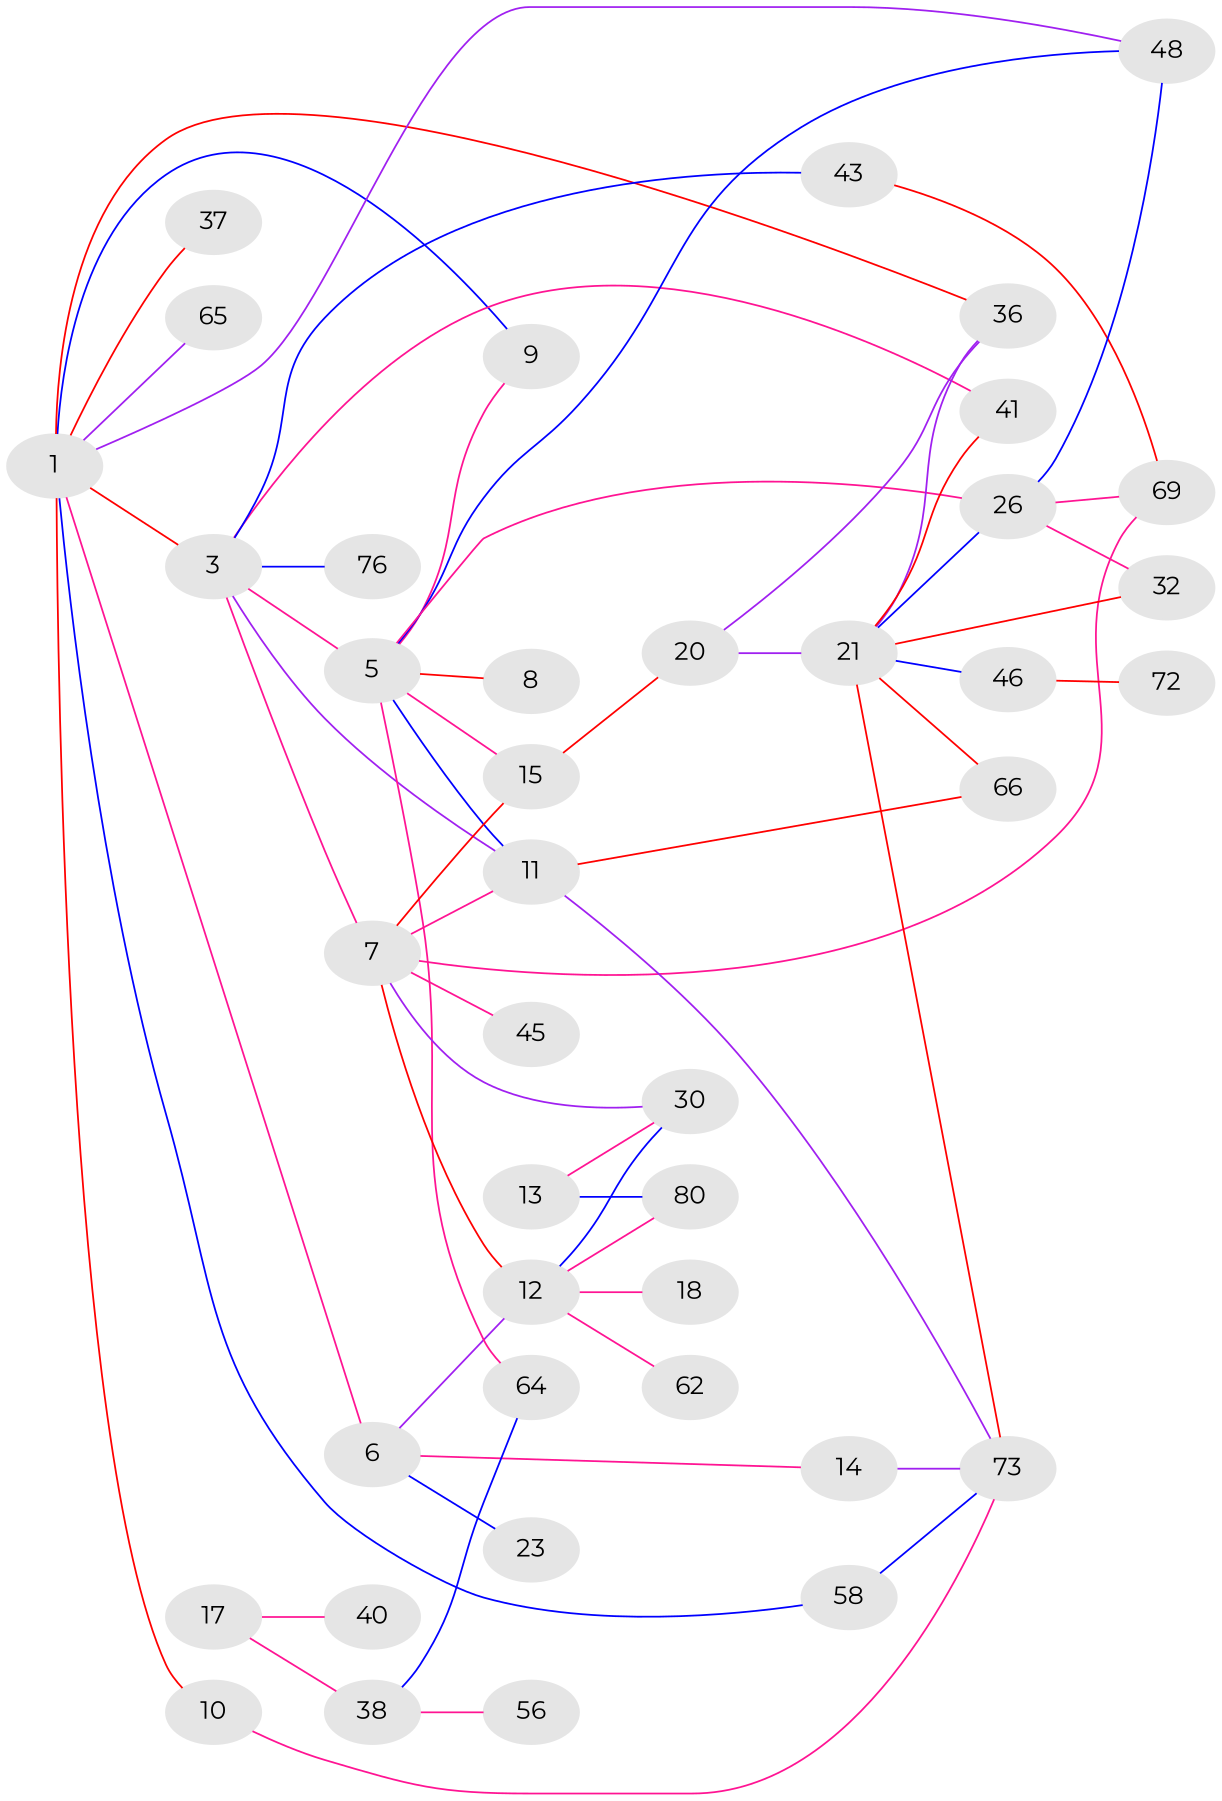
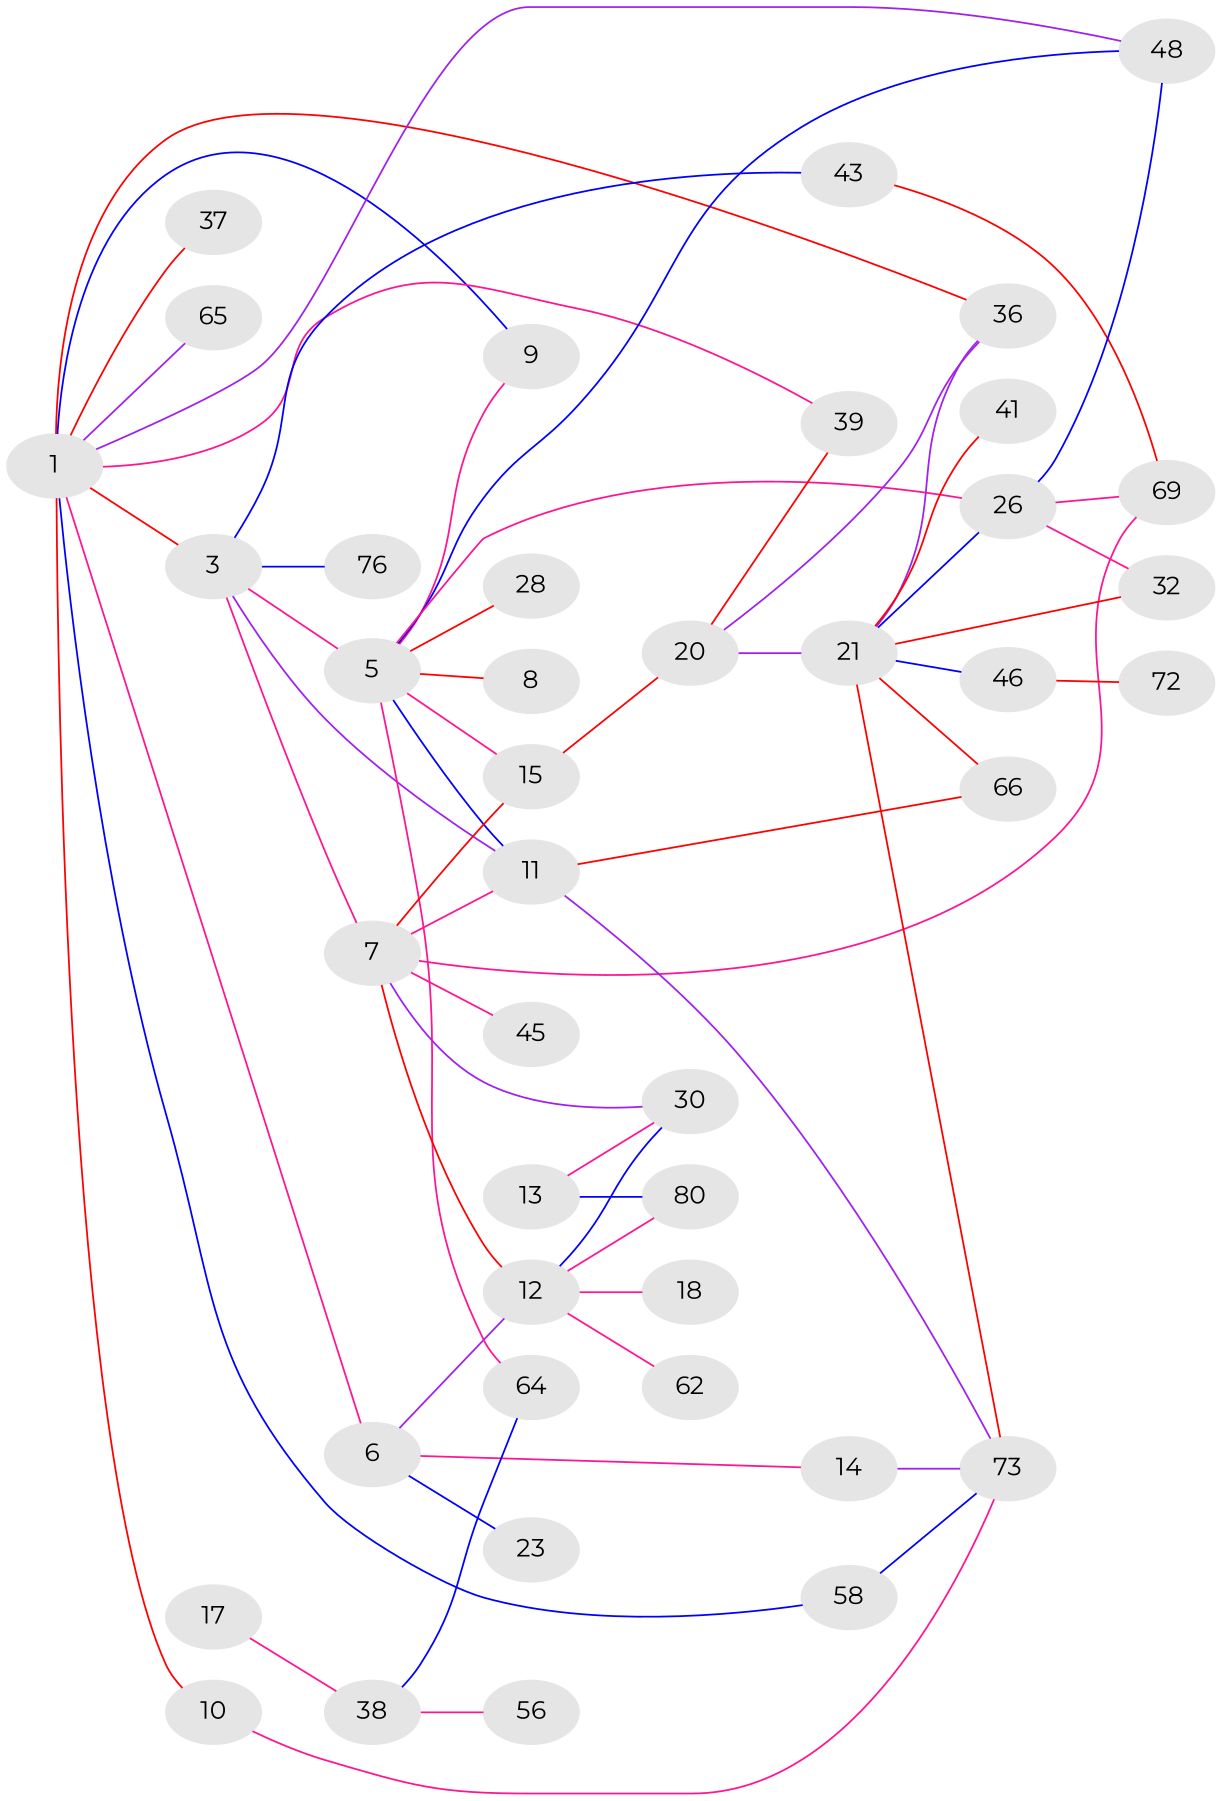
  graph {
    fontname=Montserrat
    rankdir=LR
    node [color=gray90 fontname=Montserrat style=filled]
    edge [color=deeppink fontname=Montserrat]
    1 [super="+2+33"]
    3 [super="+35"]
    6
    9 [super="+74"]
    10 [super="+63"]
    36 [super="+67"]
    37
+   39
    n9 [label=48 super="+86"]
    58
    65
    5 [super="+22+16+29"]
    7 [super="+27"]
    11 [super="+25"]
    41
    43
    76
    12 [super="+44"]
    14 [super="+61"]
    23 [super="+24+52"]
    73 [super="+75+77"]
    13 [super="+54"]
    30 [super="+60"]
    80
    8
    15 [super="+79+59"]
    26 [super="+82"]
+   28
    64
    45
    69
    66
    20 [super="+50+57+53"]
    17
    38
-   40
    32 [super="+62"]
    18
    n39 [label=62]
    21 [super="+71+31"]
    46
    56
    72
    1 -- 3 [color=red]
    1 -- 6
    1 -- 9 [color=blue]
    1 -- 10 [color=red weight=3]
    1 -- 36 [color=red]
    1 -- 37 [color=red]
+   1 -- 39
    1 -- n9 [color=purple weight=2]
    1 -- 58 [color=blue]
    1 -- 65 [color=purple]
    3 -- 5
    3 -- 7
    3 -- 11 [color=purple]
-   3 -- 41
    3 -- 43 [color=blue]
    3 -- 76 [color=blue]
    6 -- 12 [color=purple]
    6 -- 14
    6 -- 23 [color=blue weight=2]
    10 -- 73
    58 -- 73 [color=blue]
    5 -- 9
    5 -- n9 [color=blue]
    5 -- 11 [color=blue]
    5 -- 8 [color=red weight=2]
    5 -- 15
    5 -- 26
+   5 -- 28 [color=red]
    5 -- 64
    7 -- 11
    7 -- 12 [color=red]
    7 -- 30 [color=purple]
    7 -- 15 [color=red]
    7 -- 45
    7 -- 69
    11 -- 73 [color=purple]
    11 -- 66 [color=red]
    43 -- 69 [color=red]
    12 -- 30 [color=blue]
    12 -- 80
    12 -- 18
    12 -- n39
    14 -- 73 [color=purple]
    13 -- 30
    13 -- 80 [color=blue]
    15 -- 20 [color=red weight=2]
    26 -- n9 [color=blue]
    26 -- 69
    26 -- 32
    20 -- 36 [color=purple]
+   20 -- 39 [color=red]
    20 -- 21 [color=purple]
    17 -- 38
-   17 -- 40
    38 -- 64 [color=blue]
    38 -- 56
    21 -- 36 [color=purple]
    21 -- 41 [color=red]
    21 -- 73 [color=red]
    21 -- 26 [color=blue]
    21 -- 66 [color=red]
    21 -- 32 [color=red]
    21 -- 46 [color=blue]
    46 -- 72 [color=red]
  }
